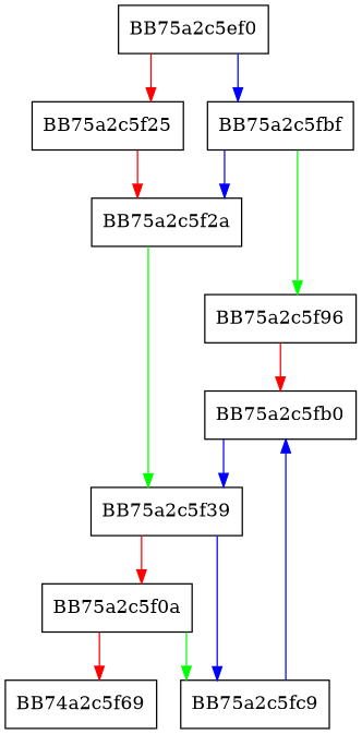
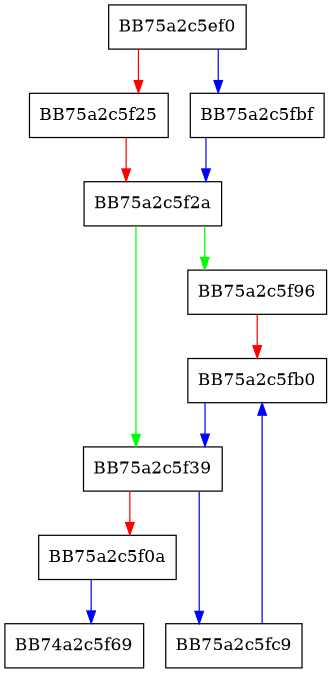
  digraph {
    splines=ortho
    node [shape=box]
    edge [color=blue]
    BB75a2c5ef0
    BB75a2c5fbf
    BB75a2c5f25
    BB75a2c5f2a
    BB75a2c5f96
    BB75a2c5f39
    BB75a2c5fb0
    BB75a2c5fc9
    n9 [label=BB75a2c5f0a]
    n10 [label=BB74a2c5f69]
    BB75a2c5ef0 -> BB75a2c5fbf
    BB75a2c5ef0 -> BB75a2c5f25 [color=red]
    BB75a2c5fbf -> BB75a2c5f2a
    BB75a2c5f25 -> BB75a2c5f2a [color=red]
-   BB75a2c5fbf -> BB75a2c5f96 [color=green]
+   BB75a2c5f2a -> BB75a2c5f96 [color=green]
    BB75a2c5f2a -> BB75a2c5f39 [color=green]
    BB75a2c5f96 -> BB75a2c5fb0 [color=red]
    BB75a2c5f39 -> BB75a2c5fc9
    BB75a2c5f39 -> n9 [color=red]
    BB75a2c5fb0 -> BB75a2c5f39
    BB75a2c5fc9 -> BB75a2c5fb0
-   n9 -> BB75a2c5fc9 [color=green]
-   n9 -> n10 [color=red]
+   n9 -> n10
  }
